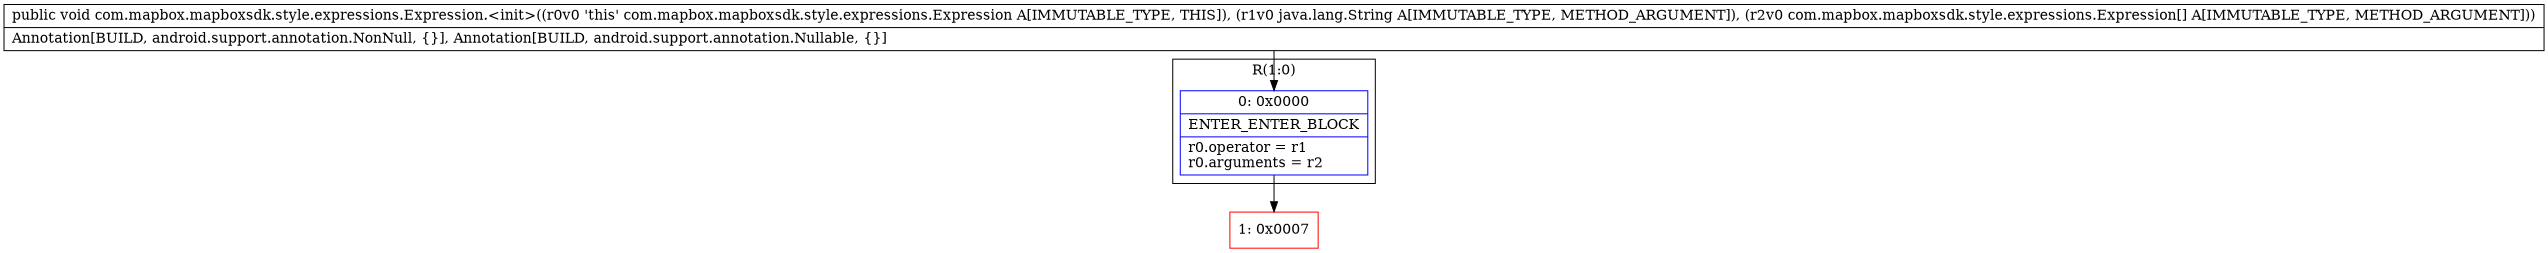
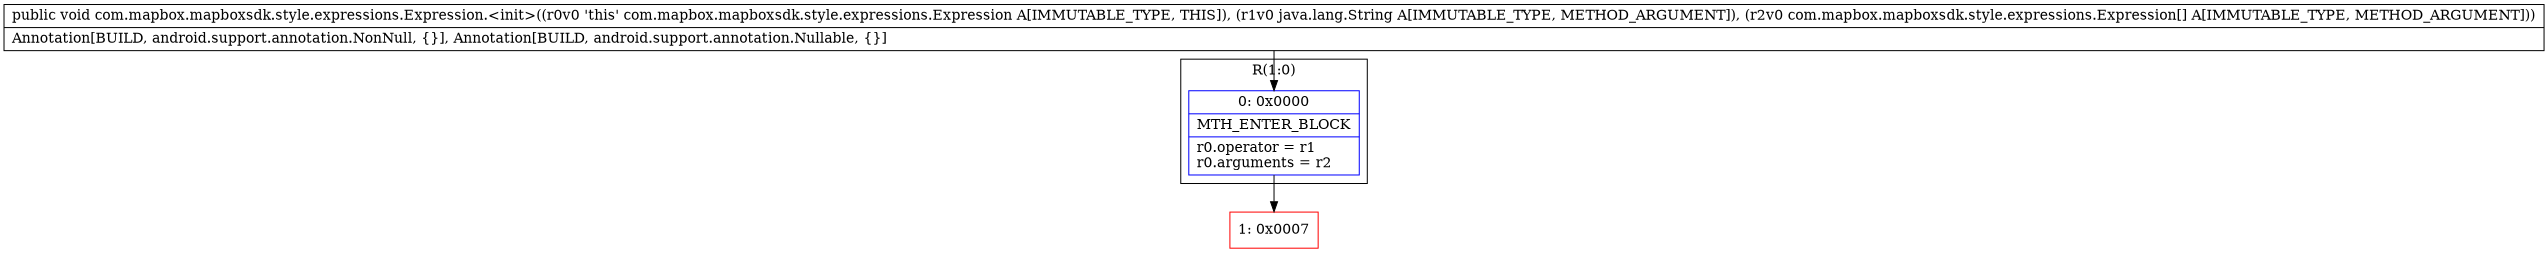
  digraph {
    node [shape=record]
-   n1 [color=blue label="{0\:\ 0x0000|ENTER_ENTER_BLOCK\l|r0.operator = r1\lr0.arguments = r2\l}"]
+   n1 [color=blue label="{0\:\ 0x0000|MTH_ENTER_BLOCK\l|r0.operator = r1\lr0.arguments = r2\l}"]
    n2 [color=red label="{1\:\ 0x0007}"]
    n3 [label="{public void com.mapbox.mapboxsdk.style.expressions.Expression.\<init\>((r0v0 'this' com.mapbox.mapboxsdk.style.expressions.Expression A[IMMUTABLE_TYPE, THIS]), (r1v0 java.lang.String A[IMMUTABLE_TYPE, METHOD_ARGUMENT]), (r2v0 com.mapbox.mapboxsdk.style.expressions.Expression[] A[IMMUTABLE_TYPE, METHOD_ARGUMENT]))  | Annotation[BUILD, android.support.annotation.NonNull, \{\}], Annotation[BUILD, android.support.annotation.Nullable, \{\}]\l}"]
    subgraph cluster_1 {
      label="R(1:0)"
      n1
    }
    n1 -> n2
    n3 -> n1
  }
